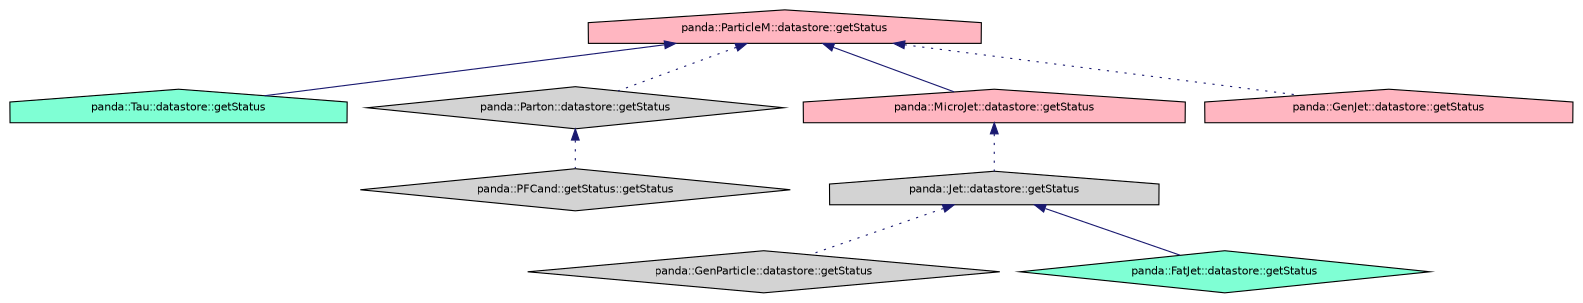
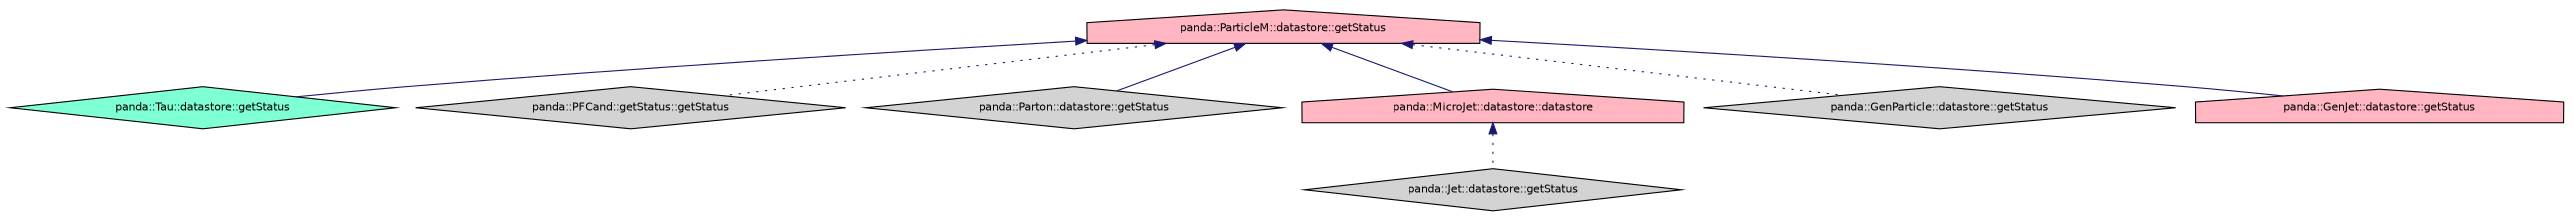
  digraph {
    rankdir=TB
    node [color=black fillcolor=lightgrey fontname=Helvetica fontsize=10 shape=diamond style=filled]
    edge [color=midnightblue dir=back fontname=Helvetica fontsize=10 labelfontname=Helvetica labelfontsize=10 style=solid]
    n1 [fillcolor=lightpink fontcolor=black height=0.2 label="panda::ParticleM::datastore::getStatus" shape=house width=0.4]
-   n2 [fillcolor=aquamarine height=0.2 label="panda::Tau::datastore::getStatus" shape=house width=0.4]
+   n2 [fillcolor=aquamarine height=0.2 label="panda::Tau::datastore::getStatus" width=0.4]
    n3 [height=0.2 label="panda::PFCand::getStatus::getStatus" width=0.4]
    n4 [height=0.2 label="panda::Parton::datastore::getStatus" width=0.4]
-   n5 [fillcolor=lightpink height=0.2 label="panda::MicroJet::datastore::getStatus" shape=house width=0.4]
+   n5 [fillcolor=lightpink height=0.2 label="panda::MicroJet::datastore::datastore" shape=house width=0.4]
    n6 [height=0.2 label="panda::GenParticle::datastore::getStatus" width=0.4]
    n7 [fillcolor=lightpink height=0.2 label="panda::GenJet::datastore::getStatus" shape=house width=0.4]
-   n8 [height=0.2 label="panda::Jet::datastore::getStatus" shape=house width=0.4]
-   n9 [fillcolor=aquamarine height=0.2 label="panda::FatJet::datastore::getStatus" width=0.4]
+   n8 [height=0.2 label="panda::Jet::datastore::getStatus" width=0.4]
    n1 -> n2
-   n4 -> n3 [style=dotted]
-   n1 -> n4 [style=dotted]
+   n1 -> n3 [style=dotted]
+   n1 -> n4
    n1 -> n5
-   n8 -> n6 [style=dotted]
-   n1 -> n7 [style=dotted]
+   n1 -> n6 [style=dotted]
+   n1 -> n7
    n5 -> n8 [style=dotted]
-   n8 -> n9
  }
